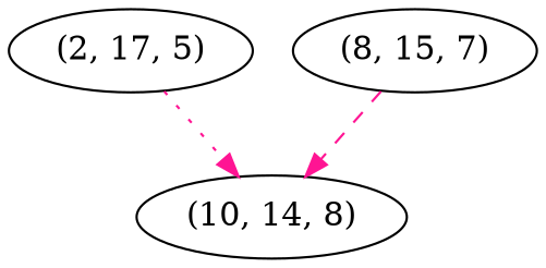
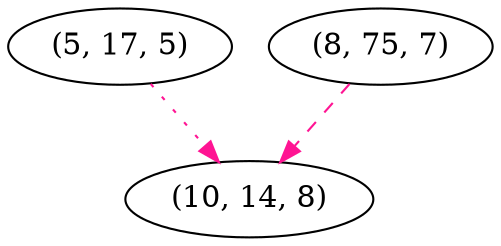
  digraph {
    edge [color=deeppink]
-   "(5, 17, 5)" [label="(2, 17, 5)"]
+   "(5, 17, 5)"
    "(10, 14, 8)"
-   "(8, 15, 7)"
+   "(8, 15, 7)" [label="(8, 75, 7)"]
    "(5, 17, 5)" -> "(10, 14, 8)" [style=dotted]
    "(8, 15, 7)" -> "(10, 14, 8)" [style=dashed]
  }
